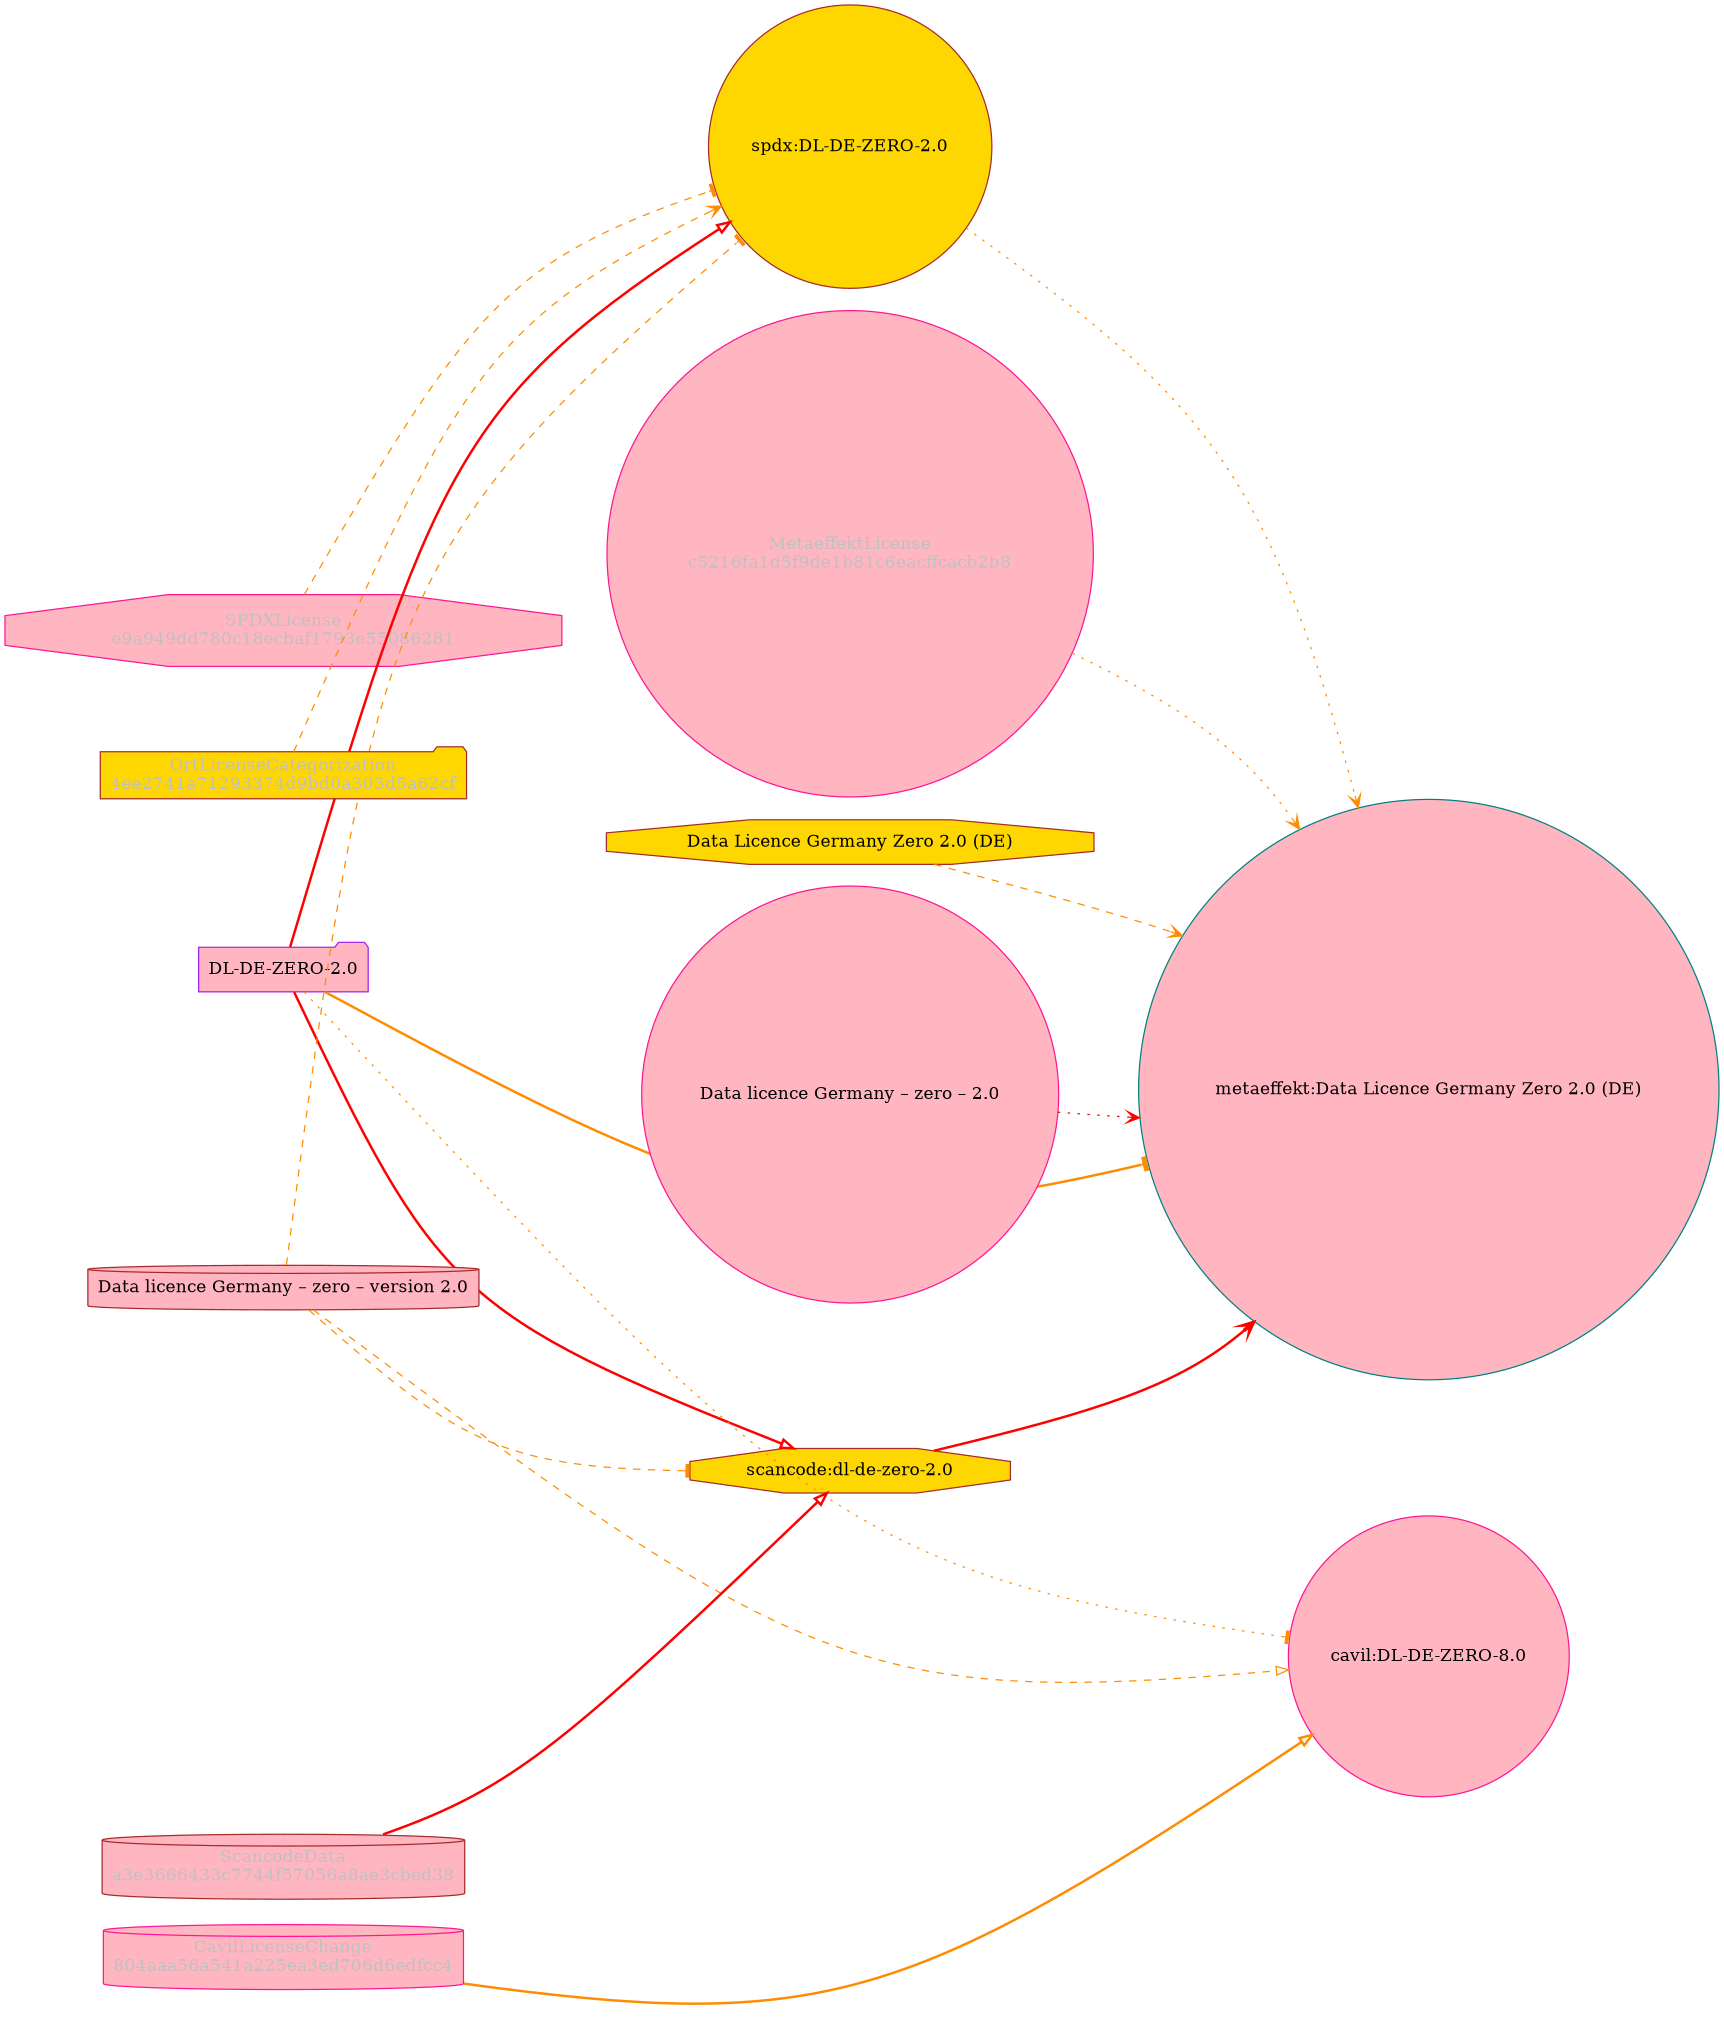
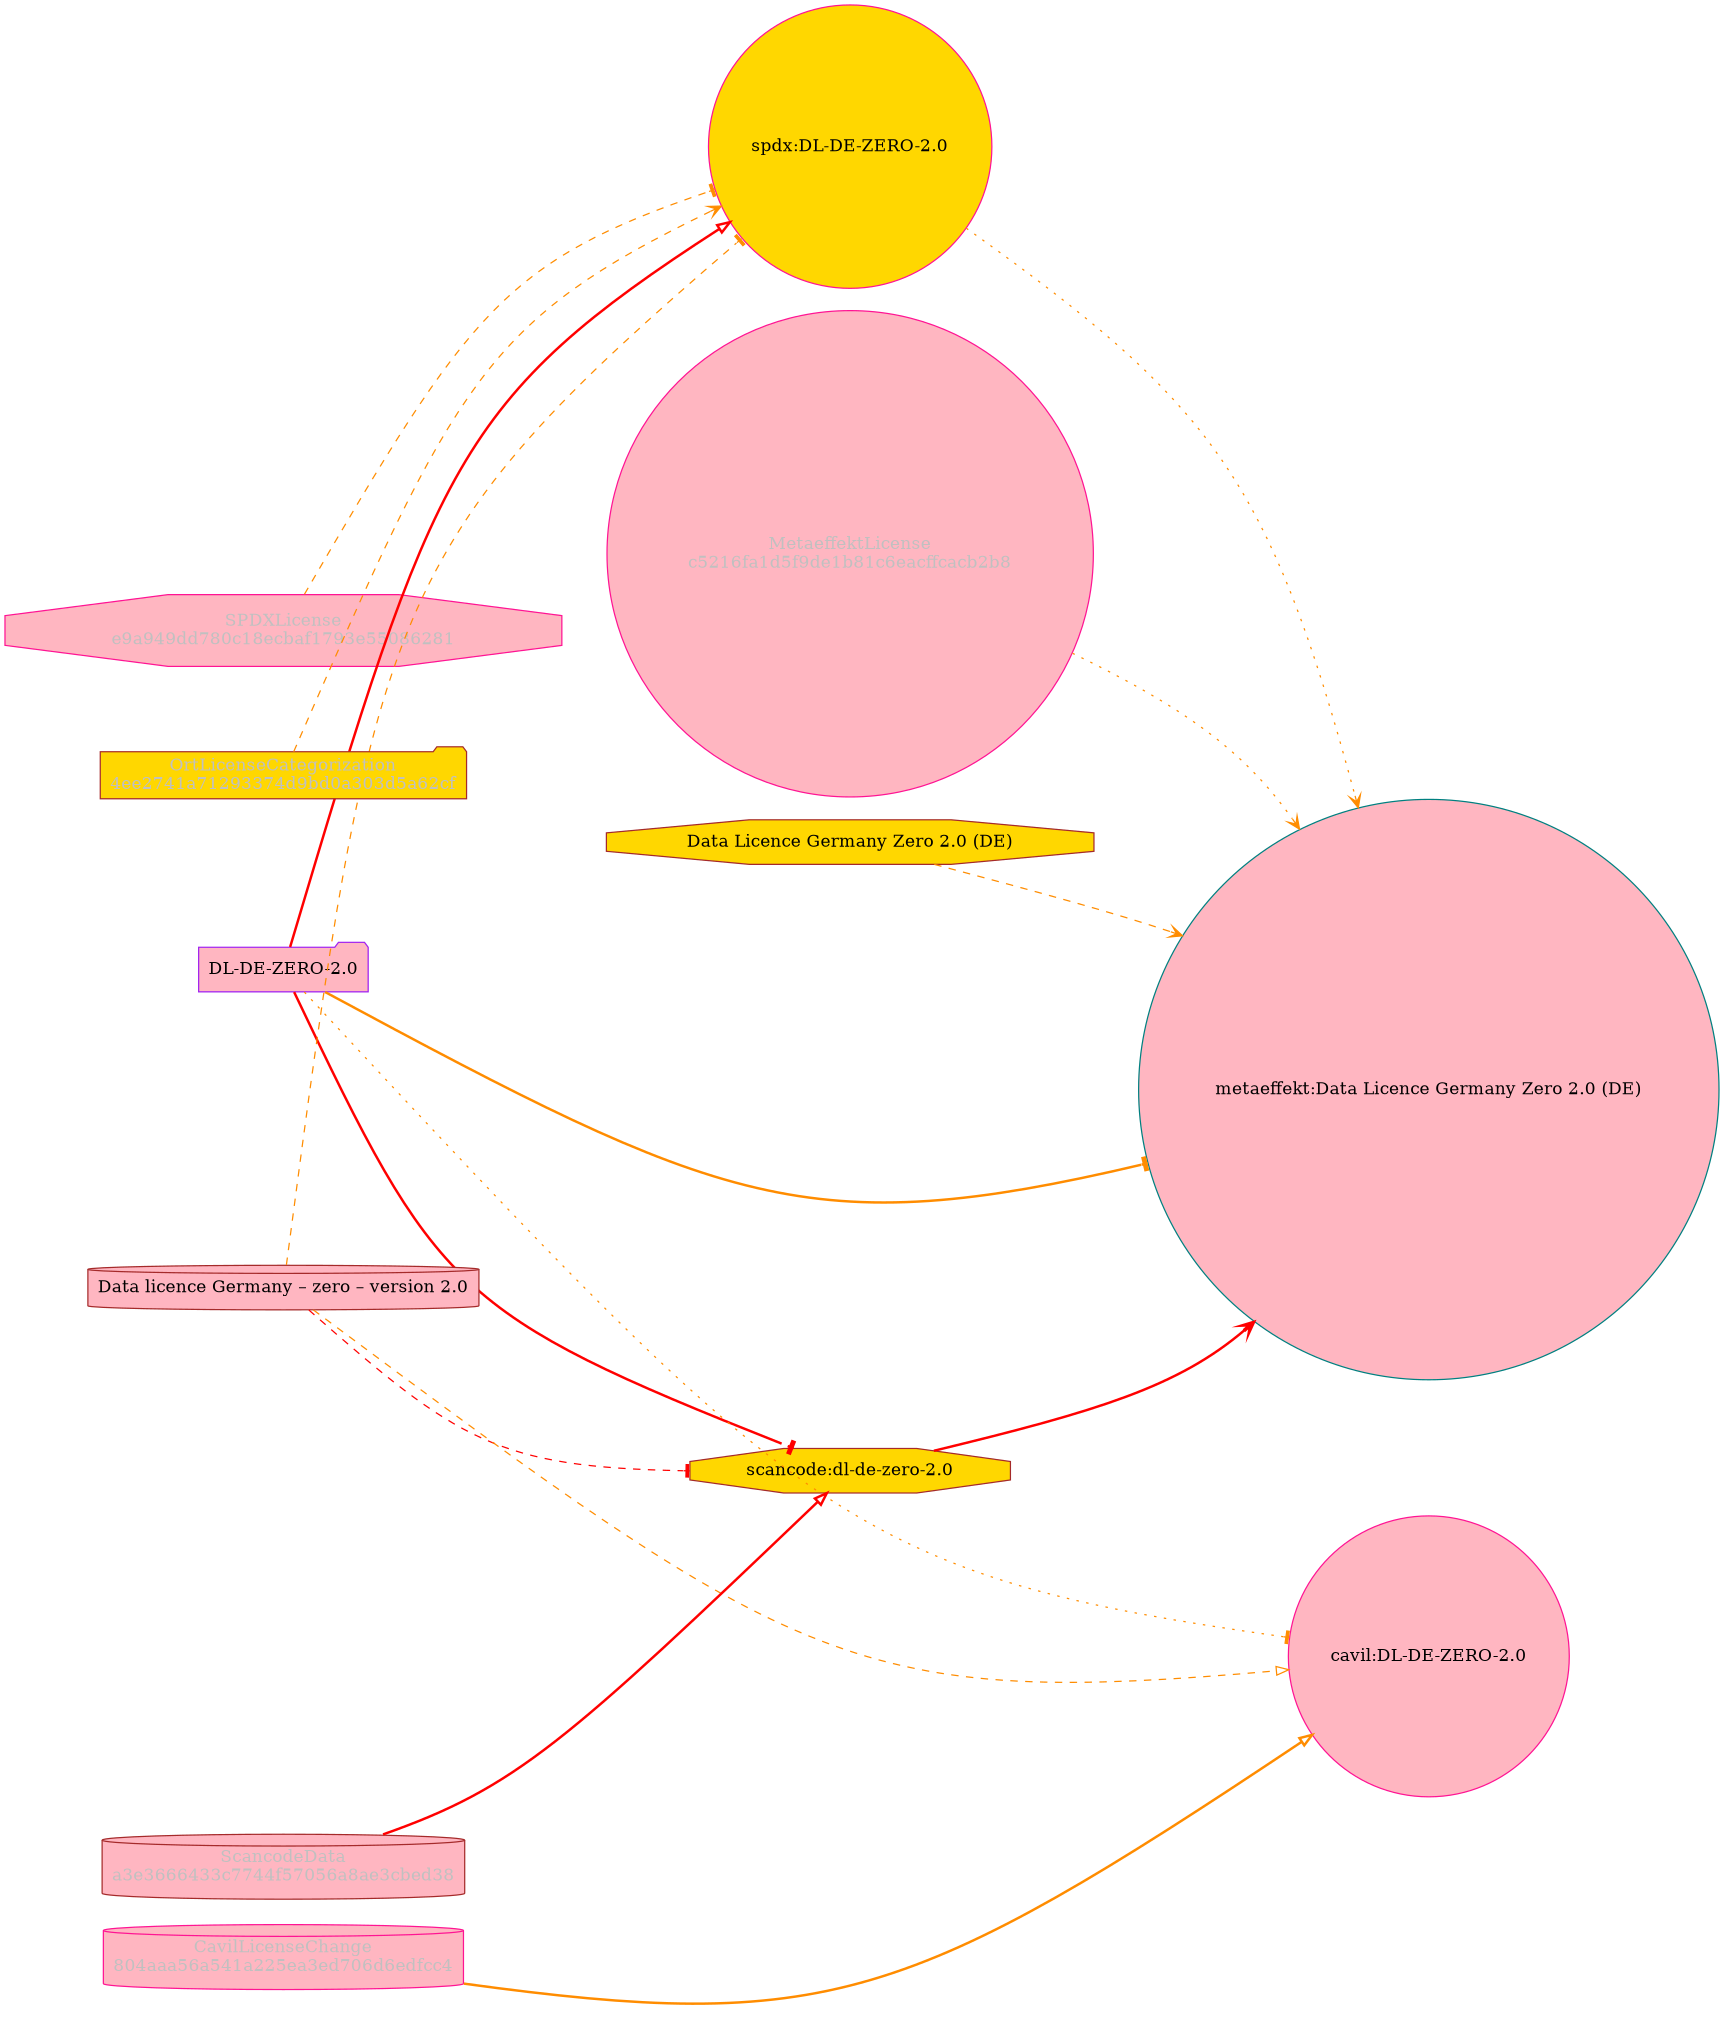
  strict digraph {
    rankdir=LR
    splines=curved
    node [color=deeppink fillcolor=lightpink shape=circle style=filled]
    edge [arrowhead=vee color=darkorange style=dashed weight=0.5]
    n1 [fontcolor=gray label="SPDXLicense\ne9a949dd780c18ecbaf1793e55086281" shape=octagon]
-   n2 [color=brown fillcolor=gold label="spdx:DL-DE-ZERO-2.0"]
+   n2 [fillcolor=gold label="spdx:DL-DE-ZERO-2.0"]
    n3 [color=teal label="metaeffekt:Data Licence Germany Zero 2.0 (DE)"]
    n4 [color=purple label="DL-DE-ZERO-2.0" shape=folder]
    n5 [color=brown fillcolor=gold label="scancode:dl-de-zero-2.0" shape=octagon]
-   n6 [label="cavil:DL-DE-ZERO-8.0"]
+   n6 [label="cavil:DL-DE-ZERO-2.0"]
    n7 [color=brown label="Data licence Germany – zero – version 2.0" shape=cylinder]
    n8 [color=brown fontcolor=gray label="ScancodeData\na3e3666433c7744f57056a8ae3cbed38" shape=cylinder]
    n9 [color=brown fillcolor=gold fontcolor=gray label="OrtLicenseCategorization\n4ee2741a71293374d9bd0a303d5a62cf" shape=folder]
    n10 [fontcolor=gray label="CavilLicenseChange\n804aaa56a541a225ea3ed706d6edfcc4" shape=cylinder]
    n11 [fontcolor=gray label="MetaeffektLicense\nc5216fa1d5f9de1b81c6eacffcacb2b8"]
    n12 [color=brown fillcolor=gold label="Data Licence Germany Zero 2.0 (DE)" shape=octagon]
-   n13 [label="Data licence Germany – zero – 2.0"]
    n1 -> n2 [arrowhead=tee]
    n2 -> n3 [style=dotted weight=0.7]
    n4 -> n2 [arrowhead=onormal color=red style=bold weight=0.7]
    n4 -> n3 [arrowhead=tee style=bold]
-   n4 -> n5 [arrowhead=onormal color=red style=bold weight=0.7]
+   n4 -> n5 [arrowhead=tee color=red style=bold weight=0.7]
    n4 -> n6 [arrowhead=tee style=dotted weight=0.7]
    n5 -> n3 [color=red style=bold]
    n7 -> n2 [arrowhead=tee weight=0.7]
-   n7 -> n5 [arrowhead=tee weight=0.7]
+   n7 -> n5 [arrowhead=tee color=red weight=0.7]
    n7 -> n6 [arrowhead=onormal]
    n8 -> n5 [arrowhead=onormal color=red style=bold]
    n9 -> n2
    n10 -> n6 [arrowhead=onormal style=bold]
    n11 -> n3 [style=dotted]
    n12 -> n3 [weight=0.7]
-   n13 -> n3 [color=red style=dotted]
  }
